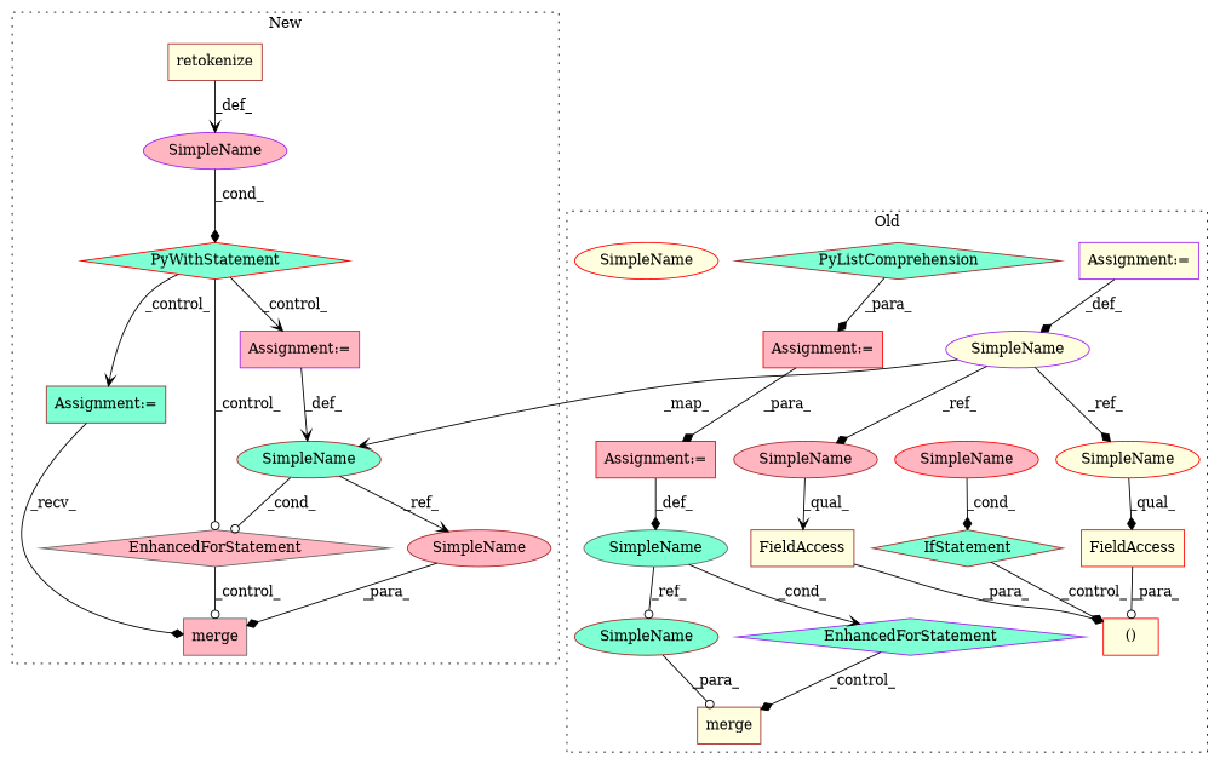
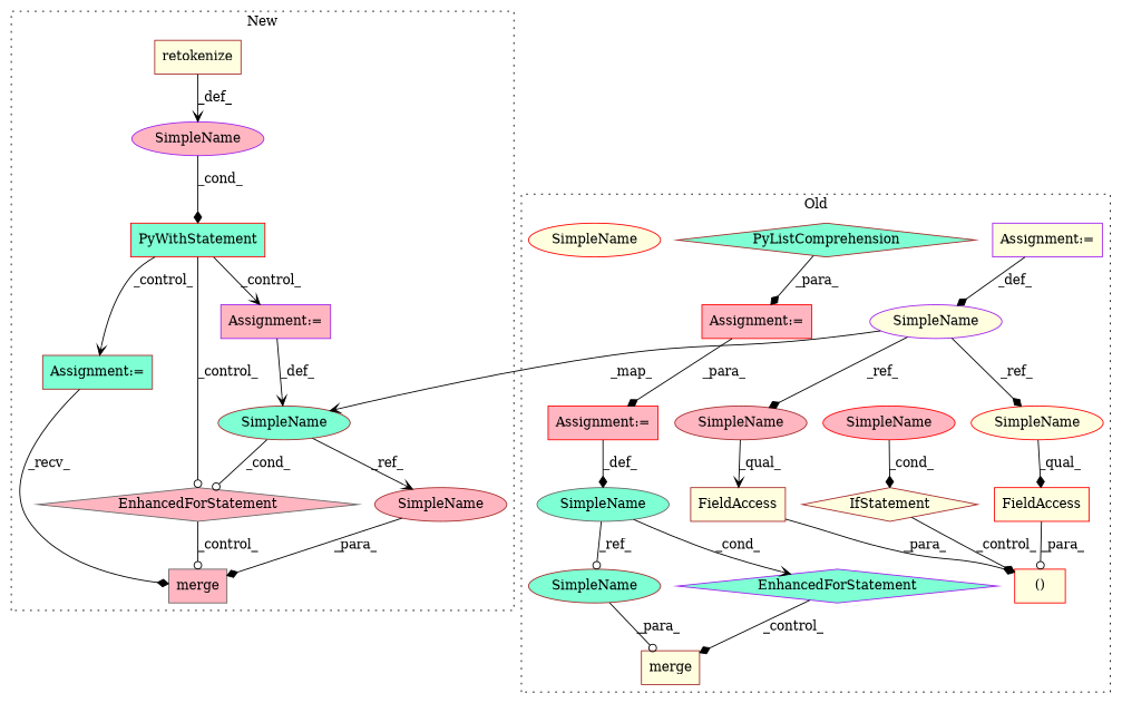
  digraph {
    node [a=42 color=brown fillcolor=lightyellow l=4 s=4231 shape=box style=filled]
    edge [arrowhead=diamond]
    n1 [a=106 color=red l=41 label="()"]
    n2 [a=7 color=purple l=24 label="Assignment:=" s=4337]
    n3 [a=7 color=red fillcolor=lightpink l=21 label="Assignment:=" s=4210]
    n4 [a=70 color=purple fillcolor=aquamarine l="78,2" label=EnhancedForStatement s="4371,4471" shape=diamond]
    n5 [a=22 l=15 label=FieldAccess]
    n6 [a=32 l="6,1" label=merge s="4487,4512"]
    n7 [a=109 fillcolor=aquamarine l=145 label=PyListComprehension shape=diamond]
    n8 [color=red l=5 label=SimpleName s=4356 shape=ellipse]
-   n9 [a=25 fillcolor=aquamarine l=24 label=IfStatement s=4337 shape=diamond]
+   n9 [a=25 l=24 label=IfStatement s=4337 shape=diamond]
    n10 [a=7 color=red fillcolor=lightpink l="78,2" label="Assignment:=" s="4371,4471"]
    n11 [color=gray40 fillcolor=aquamarine l=8 label=SimpleName s=4453 shape=ellipse]
    n12 [a=22 color=red l=13 label=FieldAccess s=4259]
    n13 [color=purple label=SimpleName s=4340 shape=ellipse]
    n14 [fillcolor=lightpink label=SimpleName shape=ellipse]
    n15 [color=red label=SimpleName s=4259 shape=ellipse]
    n16 [color=red fillcolor=lightpink l=5 label=SimpleName s=4356 shape=ellipse]
    n17 [fillcolor=aquamarine l=8 label=SimpleName s=4504 shape=ellipse]
    n18 [a=32 color=gray40 fillcolor=lightpink l="6,1" label=merge s="4346,4356"]
    n19 [a=7 fillcolor=aquamarine l=11 label="Assignment:=" s=4222]
    n20 [a=70 color=gray40 fillcolor=lightpink l="61,2" label=EnhancedForStatement s="4243,4320" shape=diamond]
    n21 [a=32 l=12 label=retokenize s=4194]
-   n22 [a=104 color=red fillcolor=aquamarine l="10,2" label=PyWithStatement s="4180,4206" shape=diamond]
+   n22 [a=104 color=red fillcolor=aquamarine l="10,2" label=PyWithStatement s="4180,4206"]
    n23 [color=purple fillcolor=lightpink label=SimpleName shape=ellipse l="" s=""]
    n24 [a=7 color=purple fillcolor=lightpink l="61,2" label="Assignment:=" s="4243,4320"]
    n25 [fillcolor=aquamarine label=SimpleName s=4308 shape=ellipse]
    n26 [fillcolor=lightpink label=SimpleName s=4352 shape=ellipse]
    subgraph cluster_1 {
      label=Old
      style=dotted
      n1
      n2
      n3
      n4
      n5
      n6
      n7
      n8
      n9
      n10
      n11
      n12
      n13
      n14
      n15
      n16
      n17
    }
    subgraph cluster_2 {
      label=New
      style=dotted
      n18
      n19
      n20
      n21
      n22
      n23
      n24
      n25
      n26
    }
    n2 -> n13 [label=_def_]
    n3 -> n10 [label=_para_]
    n4 -> n6 [label=_control_]
    n5 -> n1 [label=_para_]
    n7 -> n3 [label=_para_]
    n9 -> n1 [label=_control_]
    n10 -> n11 [label=_def_]
    n11 -> n4 [arrowhead=vee label=_cond_]
    n11 -> n17 [arrowhead=odot label=_ref_]
    n12 -> n1 [arrowhead=odot label=_para_]
    n13 -> n14 [label=_ref_]
    n13 -> n15 [label=_ref_]
    n13 -> n25 [arrowhead=vee label=_map_]
    n14 -> n5 [arrowhead=vee label=_qual_]
    n15 -> n12 [label=_qual_]
    n16 -> n9 [label=_cond_]
    n17 -> n6 [arrowhead=odot label=_para_]
    n19 -> n18 [label=_recv_]
    n20 -> n18 [arrowhead=odot label=_control_]
    n21 -> n23 [arrowhead=vee label=_def_]
    n22 -> n19 [arrowhead=vee label=_control_]
    n22 -> n20 [arrowhead=odot label=_control_]
    n22 -> n24 [arrowhead=vee label=_control_]
    n23 -> n22 [label=_cond_]
    n24 -> n25 [arrowhead=vee label=_def_]
    n25 -> n20 [arrowhead=odot label=_cond_]
    n25 -> n26 [arrowhead=vee label=_ref_]
    n26 -> n18 [label=_para_]
  }
